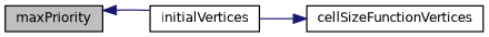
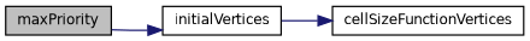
  digraph {
    rankdir=LR
    node [color=black fontname=Helvetica fontsize=10 shape=record]
    edge [color=midnightblue fontname=Helvetica fontsize=10 labelfontname=Helvetica labelfontsize=10 style=solid]
    n1 [fillcolor=grey75 fontcolor=black height=0.2 label=maxPriority style=filled width=0.4]
    n2 [height=0.2 label=initialVertices width=0.4]
    n3 [height=0.2 label=cellSizeFunctionVertices width=0.4]
-   n2 -> n1
+   n1 -> n2
    n2 -> n3
  }
